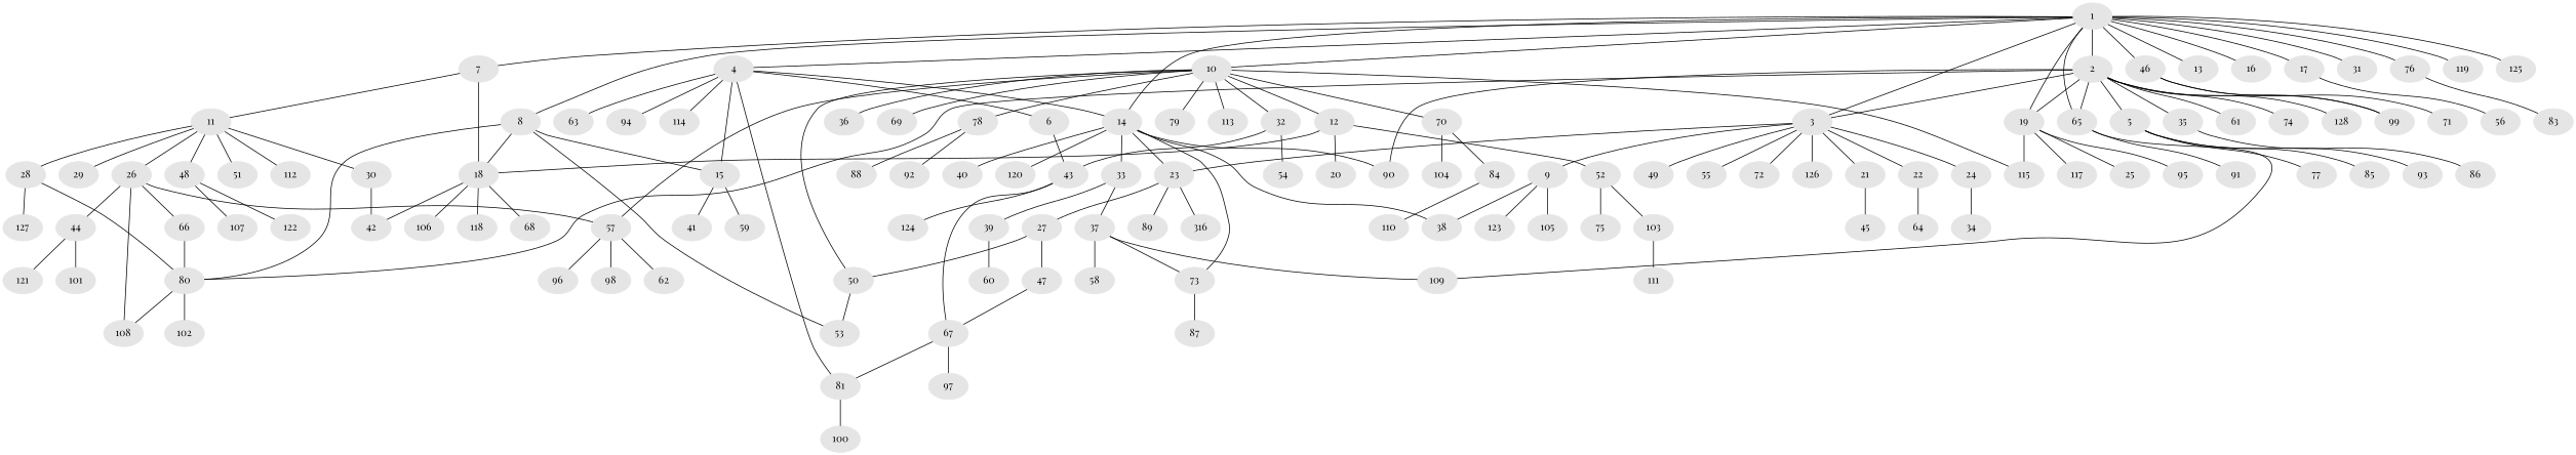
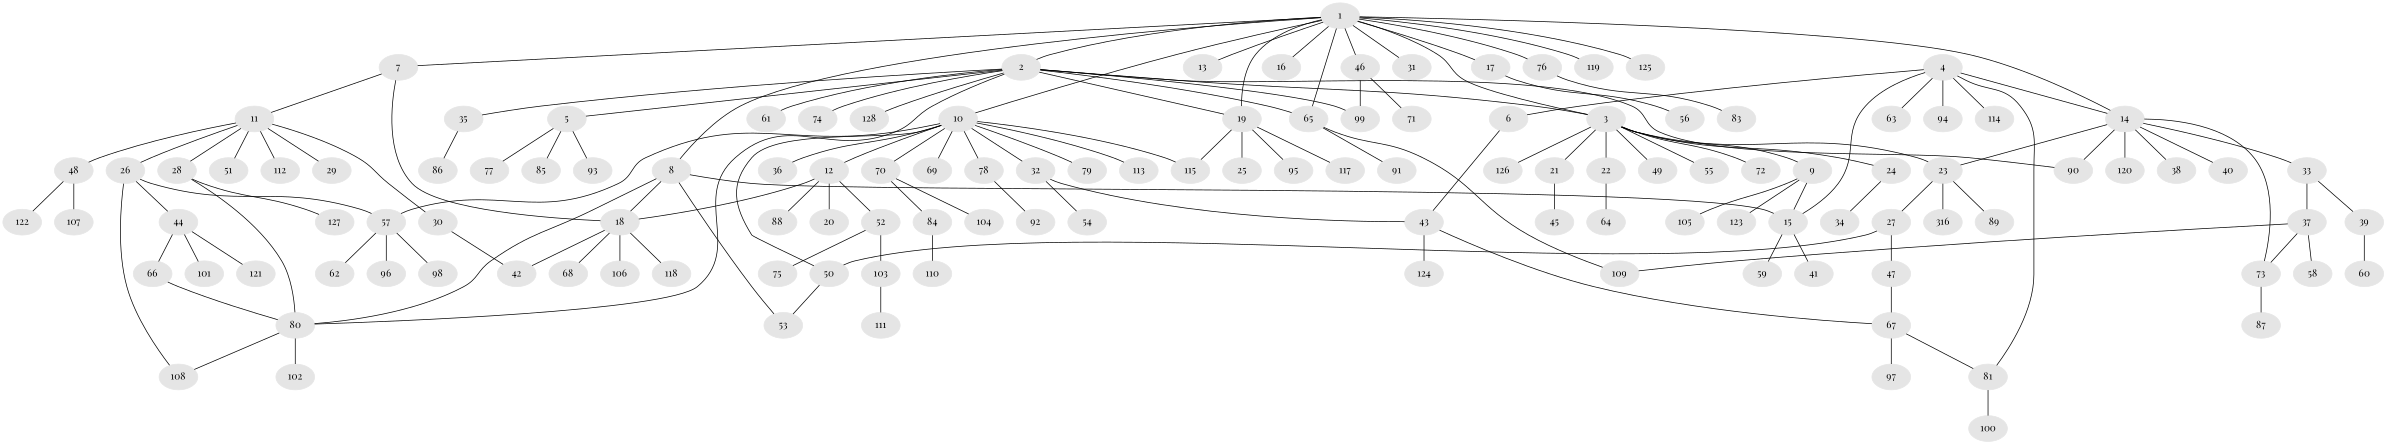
  graph {
    fontname="Playfair Display"
    node [color=gray90 fontname="Playfair Display" style=filled]
    edge [fontname="Playfair Display"]
    1
    2
    3
    4
    7
    8
    10
    13
    14
    16
    17
    19
    31
    46
    65
    76
    119
    125
    5
    35
    61
    74
    80
    90
    99
    128
    9
    21
    22
    23
    24
    49
    55
    72
    126
    6
    15
    63
    81
    94
    114
    11
    18
    53
    12
    32
    36
    50
    57
    69
    70
    78
    79
    113
    115
    33
    38
    40
    73
    120
    56
    25
    95
    117
    71
    109
    91
    83
    77
    85
    93
    86
    108
    102
    105
    123
    45
    64
    27
    89
    n81 [label=316]
    34
    43
    41
    59
    100
    124
    67
    26
    28
    29
    30
    48
    51
    112
    42
    68
    106
    118
    20
    52
    88
    54
    62
    96
    98
    84
    104
    92
    44
    66
    127
    107
    122
    75
    103
    37
    39
    87
    47
    101
    121
    58
    60
    97
    111
    110
    1 -- 2
    1 -- 3
-   1 -- 4
    1 -- 7
    1 -- 8
    1 -- 10
    1 -- 13
    1 -- 14
    1 -- 16
    1 -- 17
    1 -- 19
    1 -- 31
    1 -- 46
    1 -- 65
    1 -- 76
    1 -- 119
    1 -- 125
    2 -- 3
    2 -- 19
    2 -- 65
    2 -- 5
    2 -- 35
    2 -- 61
    2 -- 74
    2 -- 80
    2 -- 90
    2 -- 99
    2 -- 128
    3 -- 9
    3 -- 21
    3 -- 22
    3 -- 23
    3 -- 24
    3 -- 49
    3 -- 55
    3 -- 72
    3 -- 126
    4 -- 14
    4 -- 6
    4 -- 15
    4 -- 63
    4 -- 81
    4 -- 94
    4 -- 114
    7 -- 11
    7 -- 18
    8 -- 80
    8 -- 15
    8 -- 18
    8 -- 53
    10 -- 12
    10 -- 32
    10 -- 36
    10 -- 50
    10 -- 57
    10 -- 69
    10 -- 70
    10 -- 78
    10 -- 79
    10 -- 113
    10 -- 115
    14 -- 90
    14 -- 23
    14 -- 33
    14 -- 38
    14 -- 40
    14 -- 73
    14 -- 120
    17 -- 56
    19 -- 115
    19 -- 25
    19 -- 95
    19 -- 117
    46 -- 99
    46 -- 71
    65 -- 109
    65 -- 91
    76 -- 83
    5 -- 77
    5 -- 85
    5 -- 93
    35 -- 86
    80 -- 108
    80 -- 102
-   9 -- 38
+   9 -- 15
    9 -- 105
    9 -- 123
    21 -- 45
    22 -- 64
    23 -- 27
    23 -- 89
    23 -- n81
    24 -- 34
    6 -- 43
    15 -- 41
    15 -- 59
    81 -- 100
    11 -- 26
    11 -- 28
    11 -- 29
    11 -- 30
    11 -- 48
    11 -- 51
    11 -- 112
    18 -- 42
    18 -- 68
    18 -- 106
    18 -- 118
    12 -- 18
    12 -- 20
    12 -- 52
-   78 -- 88
+   12 -- 88
    32 -- 43
    32 -- 54
    50 -- 53
    57 -- 62
    57 -- 96
    57 -- 98
    70 -- 84
    70 -- 104
    78 -- 92
    33 -- 37
    33 -- 39
    73 -- 87
    27 -- 50
    27 -- 47
    43 -- 124
    43 -- 67
    67 -- 81
    67 -- 97
    26 -- 57
    26 -- 108
    26 -- 44
-   26 -- 66
+   44 -- 66
    28 -- 80
    28 -- 127
    30 -- 42
    48 -- 107
    48 -- 122
    52 -- 75
    52 -- 103
    84 -- 110
    44 -- 101
    44 -- 121
    66 -- 80
    103 -- 111
    37 -- 73
    37 -- 109
    37 -- 58
    39 -- 60
    47 -- 67
  }
